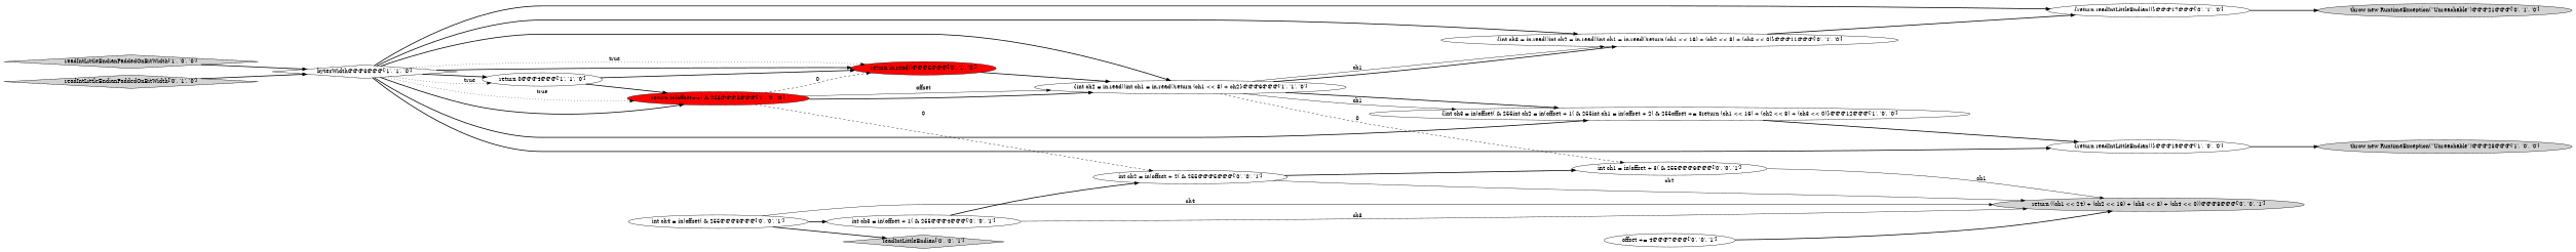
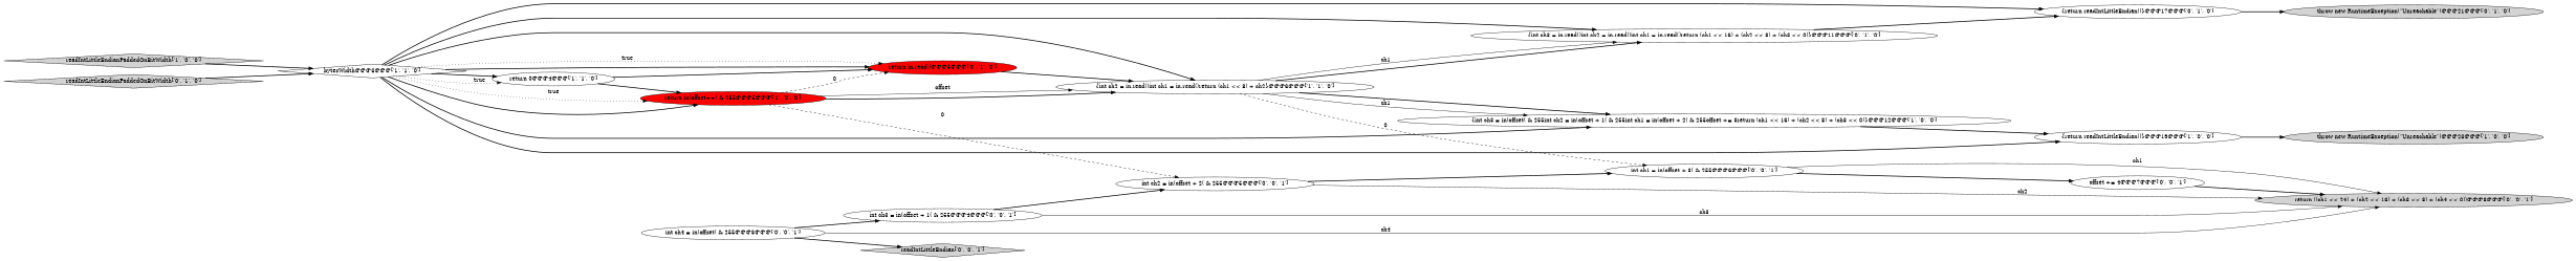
  digraph {
    rankdir=LR
    node [fillcolor=white shape=ellipse style=filled]
    edge [style=bold]
    n1 [label="{int ch2 = in.read()int ch1 = in.read()return (ch1 << 8) + ch2}@@@6@@@['1', '1', '0']"]
    n2 [label="int ch1 = in(offset + 3( & 255@@@6@@@['0', '0', '1']"]
    n3 [label="{int ch3 = in(offset( & 255int ch2 = in(offset + 1( & 255int ch1 = in(offset + 2( & 255offset += 3return (ch1 << 16) + (ch2 << 8) + (ch3 << 0)}@@@12@@@['1', '0', '0']"]
    n4 [label="{int ch3 = in.read()int ch2 = in.read()int ch1 = in.read()return (ch1 << 16) + (ch2 << 8) + (ch3 << 0)}@@@11@@@['0', '1', '0']"]
    n5 [fillcolor=lightgray label="return ((ch1 << 24) + (ch2 << 16) + (ch3 << 8) + (ch4 << 0))@@@8@@@['0', '0', '1']"]
    n6 [label="offset += 4@@@7@@@['0', '0', '1']"]
    n7 [label="{return readIntLittleEndian()}@@@19@@@['1', '0', '0']"]
    n8 [label="{return readIntLittleEndian()}@@@17@@@['0', '1', '0']"]
    n9 [label="bytesWidth@@@3@@@['1', '1', '0']" shape=diamond]
    n10 [fillcolor=red label="return in(offset++( & 255@@@5@@@['1', '0', '0']"]
    n11 [label="return 0@@@4@@@['1', '1', '0']"]
    n12 [fillcolor=red label="return in.read()@@@5@@@['0', '1', '0']"]
    n13 [fillcolor=lightgray label="throw new RuntimeException(\"Unreachable\")@@@21@@@['0', '1', '0']"]
    n14 [fillcolor=lightgray label="throw new RuntimeException(\"Unreachable\")@@@23@@@['1', '0', '0']"]
    n15 [label="int ch2 = in(offset + 2( & 255@@@5@@@['0', '0', '1']"]
    n16 [fillcolor=lightgray label="readIntLittleEndianPaddedOnBitWidth['1', '0', '0']" shape=diamond]
    n17 [label="int ch3 = in(offset + 1( & 255@@@4@@@['0', '0', '1']"]
    n18 [label="int ch4 = in(offset( & 255@@@3@@@['0', '0', '1']"]
    n19 [fillcolor=lightgray label="readIntLittleEndian['0', '0', '1']" shape=diamond]
    n20 [fillcolor=lightgray label="readIntLittleEndianPaddedOnBitWidth['0', '1', '0']" shape=diamond]
    n1 -> n2 [label=0 style=dashed]
    n1 -> n3
    n1 -> n3 [label=ch1 style=solid]
    n1 -> n4
    n1 -> n4 [label=ch1 style=solid]
    n2 -> n5 [label=ch1 style=solid]
+   n2 -> n6
    n3 -> n7
    n4 -> n8
    n6 -> n5
    n7 -> n14
    n8 -> n13
    n9 -> n1
    n9 -> n3
    n9 -> n4
    n9 -> n7
    n9 -> n8
    n9 -> n10
    n9 -> n10 [label=true style=dotted]
    n9 -> n11
    n9 -> n11 [label=true style=dotted]
    n9 -> n12
    n9 -> n12 [label=true style=dotted]
    n10 -> n1
    n10 -> n1 [label=offset style=solid]
    n10 -> n12 [label=0 style=dashed]
    n10 -> n15 [label=0 style=dashed]
    n11 -> n10
    n11 -> n12
    n12 -> n1
    n15 -> n2
    n15 -> n5 [label=ch2 style=solid]
    n16 -> n9
    n17 -> n5 [label=ch3 style=solid]
    n17 -> n15
    n18 -> n5 [label=ch4 style=solid]
    n18 -> n17
    n18 -> n19
    n20 -> n9
  }
